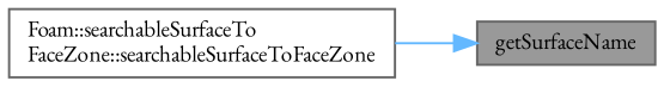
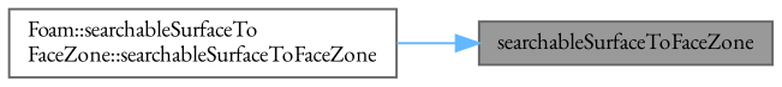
  digraph {
    rankdir=RL
    fontname="EB Garamond"
    node [fontname="EB Garamond" fontsize=10 shape=box style=filled]
-   n1 [color=gray40 fillcolor=grey60 fontcolor=black height=0.2 label=getSurfaceName width=0.4]
+   n1 [color=gray40 fillcolor=grey60 fontcolor=black height=0.2 label=searchableSurfaceToFaceZone width=0.4]
    n2 [color=grey40 fillcolor=white height=0.2 label="Foam::searchableSurfaceTo\lFaceZone::searchableSurfaceToFaceZone" width=0.4]
    n1 -> n2 [color=steelblue1 dir=back fontname="EB Garamond" fontsize=10 labelfontname=Helvetica labelfontsize=10 style=solid]
  }
